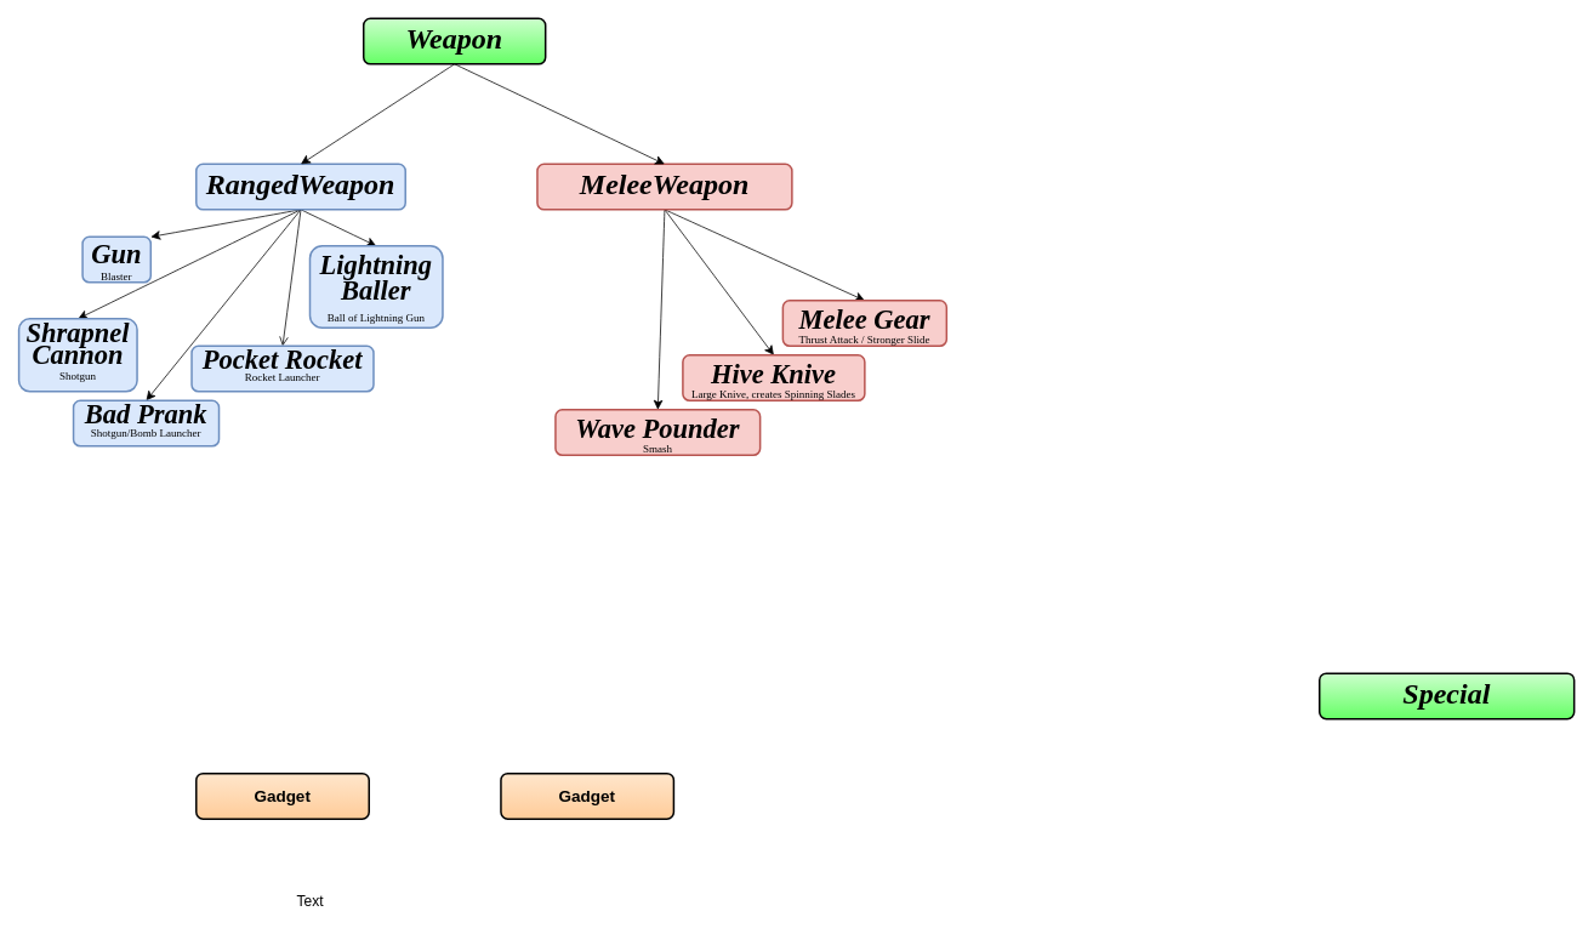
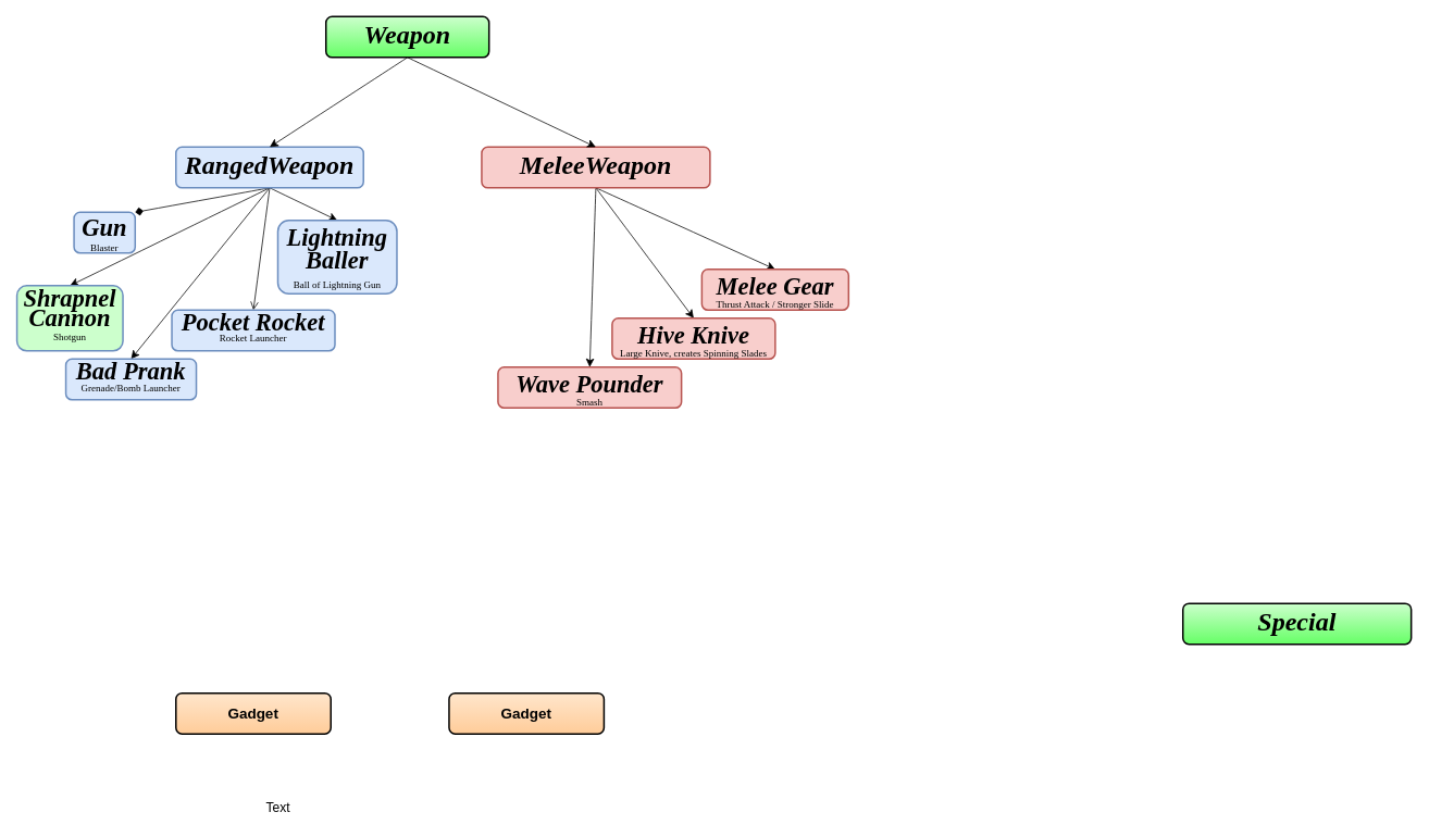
  <mxCell id="0" />
  <mxCell id="1" parent="0" />
  <mxCell id="2" value="&lt;h2 style=&quot;line-height: 100%;&quot;&gt;&lt;font face=&quot;Barlow&quot; style=&quot;font-size: 32px;&quot; data-font-src=&quot;https://fonts.googleapis.com/css?family=Barlow&quot;&gt;&lt;i style=&quot;&quot;&gt;Weapon&lt;/i&gt;&lt;/font&gt;&lt;/h2&gt;" style="rounded=1;whiteSpace=wrap;html=1;gradientColor=#66FF66;fillColor=#CCFFCC;strokeWidth=2;perimeterSpacing=0;shadow=0;" parent="1" vertex="1"><mxGeometry x="399" y="20" width="200" height="50" as="geometry" /></mxCell>
  <mxCell id="3" style="edgeStyle=none;curved=1;rounded=0;orthogonalLoop=1;jettySize=auto;html=1;exitX=0.5;exitY=1;exitDx=0;exitDy=0;entryX=0.5;entryY=0;entryDx=0;entryDy=0;fontSize=12;startSize=8;endSize=8;" parent="1" source="6" target="22" edge="1"><mxGeometry relative="1" as="geometry" /></mxCell>
  <mxCell id="4" style="edgeStyle=none;curved=1;rounded=0;orthogonalLoop=1;jettySize=auto;html=1;exitX=0.5;exitY=1;exitDx=0;exitDy=0;entryX=0.5;entryY=0;entryDx=0;entryDy=0;fontSize=12;startSize=8;endSize=8;" parent="1" source="6" target="23" edge="1"><mxGeometry relative="1" as="geometry" /></mxCell>
  <mxCell id="5" style="edgeStyle=none;curved=1;rounded=0;orthogonalLoop=1;jettySize=auto;html=1;exitX=0.5;exitY=1;exitDx=0;exitDy=0;entryX=0.5;entryY=0;entryDx=0;entryDy=0;fontSize=12;startSize=8;endSize=8;" parent="1" source="6" target="21" edge="1"><mxGeometry relative="1" as="geometry" /></mxCell>
  <mxCell id="6" value="&lt;h2 style=&quot;line-height: 100%;&quot;&gt;&lt;font face=&quot;Barlow&quot; style=&quot;font-size: 32px;&quot; data-font-src=&quot;https://fonts.googleapis.com/css?family=Barlow&quot;&gt;&lt;i style=&quot;&quot;&gt;MeleeWeapon&lt;/i&gt;&lt;/font&gt;&lt;/h2&gt;" style="rounded=1;whiteSpace=wrap;html=1;fillColor=#f8cecc;strokeWidth=2;perimeterSpacing=0;shadow=0;strokeColor=#b85450;" parent="1" vertex="1"><mxGeometry x="590" y="180" width="280" height="50" as="geometry" /></mxCell>
  <mxCell id="7" value="&lt;h2 style=&quot;line-height: 100%;&quot;&gt;&lt;font face=&quot;Barlow&quot; style=&quot;font-size: 32px;&quot; data-font-src=&quot;https://fonts.googleapis.com/css?family=Barlow&quot;&gt;&lt;i style=&quot;&quot;&gt;Special&lt;/i&gt;&lt;/font&gt;&lt;/h2&gt;" style="rounded=1;whiteSpace=wrap;html=1;gradientColor=#66FF66;fillColor=#CCFFCC;strokeWidth=2;perimeterSpacing=0;shadow=0;" parent="1" vertex="1"><mxGeometry x="1450" y="740" width="280" height="50" as="geometry" /></mxCell>
- <mxCell id="8" style="edgeStyle=none;curved=1;rounded=0;orthogonalLoop=1;jettySize=auto;html=1;exitX=0.5;exitY=1;exitDx=0;exitDy=0;entryX=1;entryY=0;entryDx=0;entryDy=0;fontSize=12;startSize=8;endSize=8;" parent="1" source="13" target="16" edge="1"><mxGeometry relative="1" as="geometry" /></mxCell>
+ <mxCell id="8" style="edgeStyle=none;curved=1;rounded=0;orthogonalLoop=1;jettySize=auto;html=1;exitX=0.5;exitY=1;exitDx=0;exitDy=0;entryX=1;entryY=0;entryDx=0;entryDy=0;fontSize=12;startSize=8;endSize=8;endArrow=diamond;" parent="1" source="13" target="16" edge="1"><mxGeometry relative="1" as="geometry" /></mxCell>
  <mxCell id="9" style="edgeStyle=none;curved=1;rounded=0;orthogonalLoop=1;jettySize=auto;html=1;exitX=0.5;exitY=1;exitDx=0;exitDy=0;entryX=0.5;entryY=0;entryDx=0;entryDy=0;fontSize=12;startSize=8;endSize=8;" parent="1" source="13" target="17" edge="1"><mxGeometry relative="1" as="geometry" /></mxCell>
  <mxCell id="10" style="edgeStyle=none;curved=1;rounded=0;orthogonalLoop=1;jettySize=auto;html=1;exitX=0.5;exitY=1;exitDx=0;exitDy=0;entryX=0.5;entryY=0;entryDx=0;entryDy=0;fontSize=12;startSize=8;endSize=8;" parent="1" source="13" target="18" edge="1"><mxGeometry relative="1" as="geometry" /></mxCell>
  <mxCell id="11" style="edgeStyle=none;curved=1;rounded=0;orthogonalLoop=1;jettySize=auto;html=1;exitX=0.5;exitY=1;exitDx=0;exitDy=0;entryX=0.5;entryY=0;entryDx=0;entryDy=0;fontSize=12;startSize=8;endSize=8;endArrow=open;" parent="1" source="13" target="20" edge="1"><mxGeometry relative="1" as="geometry" /></mxCell>
  <mxCell id="12" style="edgeStyle=none;curved=1;rounded=0;orthogonalLoop=1;jettySize=auto;html=1;exitX=0.5;exitY=1;exitDx=0;exitDy=0;entryX=0.5;entryY=0;entryDx=0;entryDy=0;fontSize=12;startSize=8;endSize=8;" parent="1" source="13" target="19" edge="1"><mxGeometry relative="1" as="geometry" /></mxCell>
  <mxCell id="13" value="&lt;h2 style=&quot;line-height: 100%;&quot;&gt;&lt;font face=&quot;Barlow&quot; style=&quot;font-size: 32px;&quot; data-font-src=&quot;https://fonts.googleapis.com/css?family=Barlow&quot;&gt;&lt;i style=&quot;&quot;&gt;RangedWeapon&lt;/i&gt;&lt;/font&gt;&lt;/h2&gt;" style="rounded=1;whiteSpace=wrap;html=1;fillColor=#dae8fc;strokeWidth=2;perimeterSpacing=0;shadow=0;strokeColor=#6c8ebf;" parent="1" vertex="1"><mxGeometry x="215" y="180" width="230" height="50" as="geometry" /></mxCell>
  <mxCell id="14" value="" style="endArrow=classic;html=1;rounded=0;fontSize=12;startSize=8;endSize=8;curved=1;exitX=0.5;exitY=1;exitDx=0;exitDy=0;entryX=0.5;entryY=0;entryDx=0;entryDy=0;" parent="1" source="2" target="13" edge="1"><mxGeometry width="50" height="50" relative="1" as="geometry"><mxPoint x="259" y="140" as="sourcePoint" /><mxPoint x="309" y="90" as="targetPoint" /></mxGeometry></mxCell>
  <mxCell id="15" value="" style="endArrow=classic;html=1;rounded=0;fontSize=12;startSize=8;endSize=8;curved=1;exitX=0.5;exitY=1;exitDx=0;exitDy=0;entryX=0.5;entryY=0;entryDx=0;entryDy=0;" parent="1" source="2" target="6" edge="1"><mxGeometry width="50" height="50" relative="1" as="geometry"><mxPoint x="459" y="80" as="sourcePoint" /><mxPoint x="294" y="210" as="targetPoint" /></mxGeometry></mxCell>
  <mxCell id="16" value="&lt;h2 style=&quot;line-height: 20%;&quot;&gt;&lt;font size=&quot;1&quot; face=&quot;Barlow&quot;&gt;&lt;i style=&quot;font-size: 30px;&quot;&gt;Gun&lt;/i&gt;&lt;/font&gt;&lt;/h2&gt;&lt;div style=&quot;line-height: 20%;&quot;&gt;&lt;font style=&quot;font-size: 12px;&quot; face=&quot;Barlow&quot;&gt;Blaster&lt;/font&gt;&lt;/div&gt;" style="rounded=1;whiteSpace=wrap;html=1;fillColor=#dae8fc;strokeWidth=2;perimeterSpacing=0;shadow=0;strokeColor=#6c8ebf;" parent="1" vertex="1"><mxGeometry x="90" y="260" width="75" height="50" as="geometry" /></mxCell>
- <mxCell id="17" value="&lt;p style=&quot;line-height: 140%;&quot;&gt;&lt;font size=&quot;1&quot; face=&quot;Barlow&quot;&gt;&lt;i style=&quot;font-size: 30px;&quot;&gt;&lt;b&gt;Shrapnel Cannon&lt;br&gt;&lt;/b&gt;&lt;/i&gt;&lt;/font&gt;&lt;font style=&quot;font-size: 12px;&quot; face=&quot;Barlow&quot;&gt;Shotgun&lt;/font&gt;&lt;/p&gt;" style="rounded=1;whiteSpace=wrap;html=1;fillColor=#dae8fc;strokeWidth=2;perimeterSpacing=0;shadow=0;align=center;strokeColor=#6c8ebf;" parent="1" vertex="1"><mxGeometry x="20" y="350" width="130" height="80" as="geometry" /></mxCell>
- <mxCell id="18" value="&lt;p style=&quot;line-height: 20%;&quot;&gt;&lt;font size=&quot;1&quot; face=&quot;Barlow&quot; style=&quot;&quot; data-font-src=&quot;https://fonts.googleapis.com/css?family=Barlow&quot;&gt;&lt;i style=&quot;font-size: 30px;&quot;&gt;&lt;b&gt;Bad Prank&lt;/b&gt;&lt;/i&gt;&lt;/font&gt;&lt;/p&gt;&lt;p style=&quot;line-height: 20%;&quot;&gt;&lt;font data-font-src=&quot;https://fonts.googleapis.com/css?family=Barlow&quot; face=&quot;Barlow&quot;&gt;Shotgun/Bomb Launcher&lt;/font&gt;&lt;/p&gt;" style="rounded=1;whiteSpace=wrap;html=1;fillColor=#dae8fc;strokeWidth=2;perimeterSpacing=0;shadow=0;strokeColor=#6c8ebf;" parent="1" vertex="1"><mxGeometry x="80" y="440" width="160" height="50" as="geometry" /></mxCell>
+ <mxCell id="17" value="&lt;p style=&quot;line-height: 140%;&quot;&gt;&lt;font size=&quot;1&quot; face=&quot;Barlow&quot;&gt;&lt;i style=&quot;font-size: 30px;&quot;&gt;&lt;b&gt;Shrapnel Cannon&lt;br&gt;&lt;/b&gt;&lt;/i&gt;&lt;/font&gt;&lt;font style=&quot;font-size: 12px;&quot; face=&quot;Barlow&quot;&gt;Shotgun&lt;/font&gt;&lt;/p&gt;" style="rounded=1;whiteSpace=wrap;html=1;fillColor=#ccffcc;strokeWidth=2;perimeterSpacing=0;shadow=0;align=center;strokeColor=#6c8ebf;" parent="1" vertex="1"><mxGeometry x="20" y="350" width="130" height="80" as="geometry" /></mxCell>
+ <mxCell id="18" value="&lt;p style=&quot;line-height: 20%;&quot;&gt;&lt;font size=&quot;1&quot; face=&quot;Barlow&quot; style=&quot;&quot; data-font-src=&quot;https://fonts.googleapis.com/css?family=Barlow&quot;&gt;&lt;i style=&quot;font-size: 30px;&quot;&gt;&lt;b&gt;Bad Prank&lt;/b&gt;&lt;/i&gt;&lt;/font&gt;&lt;/p&gt;&lt;p style=&quot;line-height: 20%;&quot;&gt;&lt;font data-font-src=&quot;https://fonts.googleapis.com/css?family=Barlow&quot; face=&quot;Barlow&quot;&gt;Grenade/Bomb Launcher&lt;/font&gt;&lt;/p&gt;" style="rounded=1;whiteSpace=wrap;html=1;fillColor=#dae8fc;strokeWidth=2;perimeterSpacing=0;shadow=0;strokeColor=#6c8ebf;" parent="1" vertex="1"><mxGeometry x="80" y="440" width="160" height="50" as="geometry" /></mxCell>
  <mxCell id="19" value="&lt;p style=&quot;line-height: 182%;&quot;&gt;&lt;font size=&quot;1&quot; face=&quot;Barlow&quot; style=&quot;&quot; data-font-src=&quot;https://fonts.googleapis.com/css?family=Barlow&quot;&gt;&lt;i style=&quot;font-size: 30px;&quot;&gt;&lt;b&gt;Lightning Baller&lt;/b&gt;&lt;/i&gt;&lt;/font&gt;&lt;/p&gt;&lt;p style=&quot;line-height: 0%;&quot;&gt;&lt;font size=&quot;1&quot; face=&quot;Barlow&quot; style=&quot;&quot; data-font-src=&quot;https://fonts.googleapis.com/css?family=Barlow&quot;&gt;&lt;span style=&quot;font-size: 12px;&quot;&gt;Ball of Lightning Gun&lt;/span&gt;&lt;/font&gt;&lt;/p&gt;" style="rounded=1;whiteSpace=wrap;html=1;fillColor=#dae8fc;strokeWidth=2;perimeterSpacing=0;shadow=0;strokeColor=#6c8ebf;" parent="1" vertex="1"><mxGeometry x="340" y="270" width="146" height="90" as="geometry" /></mxCell>
  <mxCell id="20" value="&lt;p style=&quot;line-height: 0%;&quot;&gt;&lt;font size=&quot;1&quot; face=&quot;Barlow&quot; style=&quot;&quot; data-font-src=&quot;https://fonts.googleapis.com/css?family=Barlow&quot;&gt;&lt;i style=&quot;font-size: 30px;&quot;&gt;&lt;b&gt;Pocket Rocket&lt;/b&gt;&lt;/i&gt;&lt;/font&gt;&lt;/p&gt;&lt;p style=&quot;line-height: 0%;&quot;&gt;&lt;font size=&quot;1&quot; face=&quot;Barlow&quot; style=&quot;&quot; data-font-src=&quot;https://fonts.googleapis.com/css?family=Barlow&quot;&gt;&lt;span style=&quot;font-size: 12px;&quot;&gt;Rocket Launcher&lt;/span&gt;&lt;/font&gt;&lt;/p&gt;" style="rounded=1;whiteSpace=wrap;html=1;fillColor=#dae8fc;strokeWidth=2;perimeterSpacing=0;shadow=0;strokeColor=#6c8ebf;" parent="1" vertex="1"><mxGeometry x="210" y="380" width="200" height="50" as="geometry" /></mxCell>
  <mxCell id="21" value="&lt;h2 style=&quot;line-height: 20%;&quot;&gt;&lt;font face=&quot;Barlow&quot;&gt;&lt;span style=&quot;font-size: 30px;&quot;&gt;&lt;i&gt;Melee Gear&lt;/i&gt;&lt;/span&gt;&lt;/font&gt;&lt;/h2&gt;&lt;div style=&quot;line-height: 20%;&quot;&gt;&lt;font style=&quot;font-size: 12px;&quot; face=&quot;Barlow&quot;&gt;Thrust Attack / Stronger Slide&lt;/font&gt;&lt;/div&gt;" style="rounded=1;whiteSpace=wrap;html=1;fillColor=#f8cecc;strokeWidth=2;perimeterSpacing=0;shadow=0;strokeColor=#b85450;" parent="1" vertex="1"><mxGeometry x="860" y="330" width="180" height="50" as="geometry" /></mxCell>
  <mxCell id="22" value="&lt;h2 style=&quot;line-height: 20%;&quot;&gt;&lt;font face=&quot;Barlow&quot;&gt;&lt;span style=&quot;font-size: 30px;&quot;&gt;&lt;i&gt;Wave Pounder&lt;/i&gt;&lt;/span&gt;&lt;/font&gt;&lt;/h2&gt;&lt;div style=&quot;line-height: 20%;&quot;&gt;&lt;font style=&quot;font-size: 12px;&quot; face=&quot;Barlow&quot;&gt;Smash&lt;/font&gt;&lt;/div&gt;" style="rounded=1;whiteSpace=wrap;html=1;fillColor=#f8cecc;strokeWidth=2;perimeterSpacing=0;shadow=0;strokeColor=#b85450;" parent="1" vertex="1"><mxGeometry x="610" y="450" width="225" height="50" as="geometry" /></mxCell>
  <mxCell id="23" value="&lt;h2 style=&quot;line-height: 20%;&quot;&gt;&lt;font face=&quot;Barlow&quot;&gt;&lt;span style=&quot;font-size: 30px;&quot;&gt;&lt;i&gt;Hive Knive&lt;/i&gt;&lt;/span&gt;&lt;/font&gt;&lt;/h2&gt;&lt;div style=&quot;line-height: 20%;&quot;&gt;&lt;font style=&quot;font-size: 12px;&quot; face=&quot;Barlow&quot;&gt;Large Knive, creates Spinning Slades&lt;/font&gt;&lt;/div&gt;" style="rounded=1;whiteSpace=wrap;html=1;fillColor=#f8cecc;strokeWidth=2;perimeterSpacing=0;shadow=0;strokeColor=#b85450;" parent="1" vertex="1"><mxGeometry x="750" y="390" width="200" height="50" as="geometry" /></mxCell>
  <mxCell id="24" value="&lt;h2 style=&quot;line-height: 100%;&quot;&gt;&lt;font style=&quot;font-size: 18px;&quot; data-font-src=&quot;https://fonts.googleapis.com/css?family=Barlow&quot;&gt;Gadget&lt;/font&gt;&lt;/h2&gt;" style="rounded=1;whiteSpace=wrap;html=1;gradientColor=#FFCC99;fillColor=#FFE6CC;strokeWidth=2;perimeterSpacing=0;shadow=0;" vertex="1" parent="1"><mxGeometry x="215" y="850" width="190" height="50" as="geometry" /></mxCell>
  <mxCell id="25" value="&lt;h2 style=&quot;line-height: 100%;&quot;&gt;&lt;font style=&quot;font-size: 18px;&quot; data-font-src=&quot;https://fonts.googleapis.com/css?family=Barlow&quot;&gt;Gadget&lt;/font&gt;&lt;/h2&gt;" style="rounded=1;whiteSpace=wrap;html=1;gradientColor=#FFCC99;fillColor=#FFE6CC;strokeWidth=2;perimeterSpacing=0;shadow=0;" vertex="1" parent="1"><mxGeometry x="550" y="850" width="190" height="50" as="geometry" /></mxCell>
  <mxCell id="26" value="Text" style="text;html=1;align=center;verticalAlign=middle;resizable=0;points=[];autosize=1;strokeColor=none;fillColor=none;fontSize=16;" vertex="1" parent="1"><mxGeometry x="315" y="975" width="50" height="30" as="geometry" /></mxCell>
